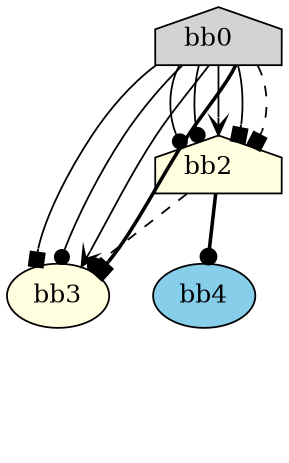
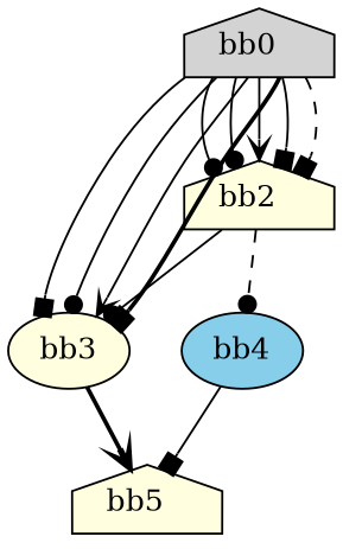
  digraph {
    node [fillcolor=lightyellow shape=house style=filled]
    edge [arrowhead=dot style=solid]
    n1 [fillcolor=lightgrey label="bb0\l"]
    n2 [label="bb2\l"]
    n3 [label="bb3\l" shape=ellipse]
    n4 [fillcolor=skyblue label="bb4\l" shape=ellipse]
+   n5 [label="bb5\l"]
    n1 -> n2
    n1 -> n2
    n1 -> n2 [arrowhead=vee]
    n1 -> n2 [arrowhead=box]
    n1 -> n2 [arrowhead=box style=dashed]
    n1 -> n3 [arrowhead=box]
    n1 -> n3
    n1 -> n3 [arrowhead=vee]
    n1 -> n3 [arrowhead=box style=bold]
-   n2 -> n3 [style=dashed]
-   n2 -> n4 [style=bold]
+   n2 -> n3
+   n2 -> n4 [style=dashed]
+   n3 -> n5 [arrowhead=vee style=bold]
+   n4 -> n5 [arrowhead=box]
  }
